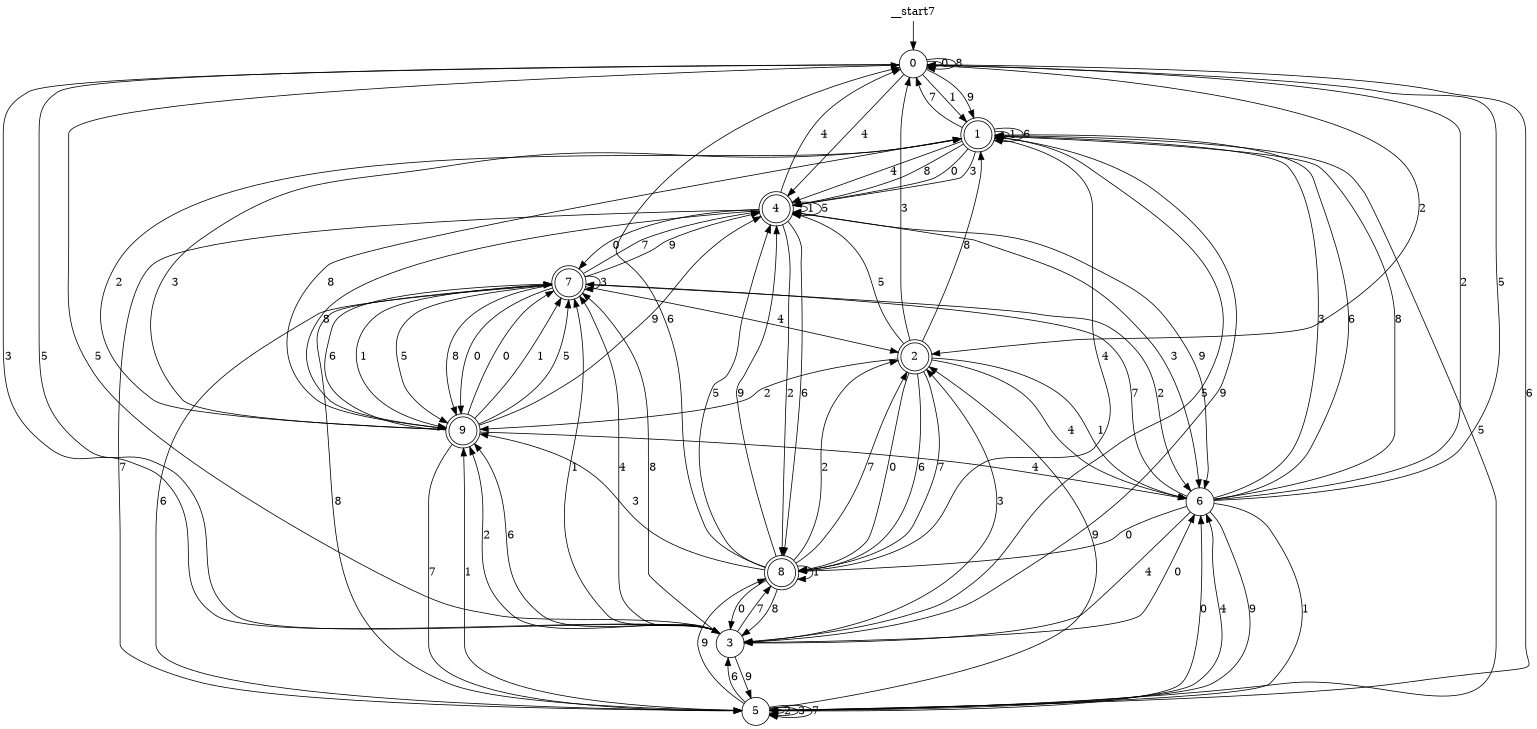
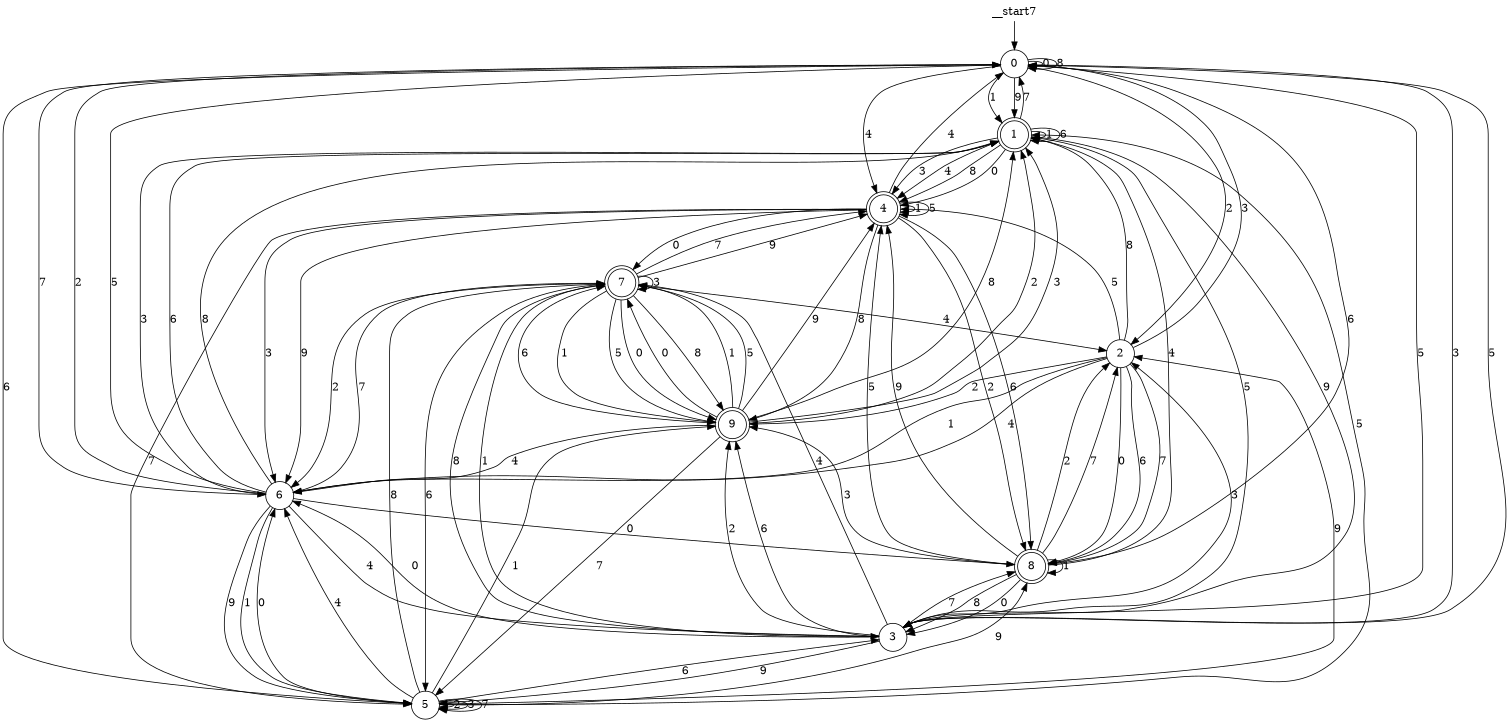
  digraph {
    node [shape=doublecircle]
    n1 [label=0 shape=circle]
    n2 [label=1]
-   n3 [label=2]
+   n3 [label=2 shape=circle]
    n4 [label=3 shape=circle]
    n5 [label=4]
    n6 [label=5 shape=circle]
    n7 [label=6 shape=circle]
    n8 [label=8]
    n9 [label=9]
    n10 [label=7]
    n11 [height=0 label=__start7 shape=none width=0]
    n1 -> n1 [label=0]
    n1 -> n1 [label=8]
    n1 -> n2 [label=1]
    n1 -> n2 [label=9]
    n1 -> n3 [label=2]
    n1 -> n4 [label=3]
    n1 -> n4 [label=5]
    n1 -> n5 [label=4]
    n1 -> n6 [label=6]
+   n1 -> n7 [label=7]
    n2 -> n1 [label=7]
    n2 -> n2 [label=1]
    n2 -> n2 [label=6]
    n2 -> n4 [label=5]
    n2 -> n4 [label=9]
    n2 -> n5 [label=0]
    n2 -> n5 [label=3]
    n2 -> n5 [label=4]
    n2 -> n5 [label=8]
    n3 -> n1 [label=3]
    n3 -> n2 [label=8]
    n3 -> n5 [label=5]
    n3 -> n7 [label=1]
    n3 -> n7 [label=4]
    n3 -> n8 [label=0]
    n3 -> n8 [label=6]
    n3 -> n8 [label=7]
    n3 -> n9 [label=2]
    n4 -> n1 [label=5]
    n4 -> n3 [label=3]
    n4 -> n6 [label=9]
    n4 -> n7 [label=0]
    n4 -> n8 [label=7]
    n4 -> n9 [label=2]
    n4 -> n9 [label=6]
    n4 -> n10 [label=1]
    n4 -> n10 [label=4]
    n4 -> n10 [label=8]
    n5 -> n1 [label=4]
    n5 -> n5 [label=1]
    n5 -> n5 [label=5]
    n5 -> n6 [label=7]
    n5 -> n7 [label=3]
    n5 -> n7 [label=9]
    n5 -> n8 [label=2]
    n5 -> n8 [label=6]
    n5 -> n9 [label=8]
    n5 -> n10 [label=0]
    n6 -> n2 [label=5]
    n6 -> n3 [label=9]
    n6 -> n4 [label=6]
    n6 -> n6 [label=2]
    n6 -> n6 [label=3]
    n6 -> n6 [label=7]
    n6 -> n7 [label=0]
    n6 -> n7 [label=4]
    n6 -> n8 [label=9]
    n6 -> n9 [label=1]
    n6 -> n10 [label=8]
    n7 -> n1 [label=2]
    n7 -> n1 [label=5]
    n7 -> n2 [label=3]
    n7 -> n2 [label=6]
    n7 -> n2 [label=8]
    n7 -> n4 [label=4]
    n7 -> n6 [label=1]
    n7 -> n6 [label=9]
    n7 -> n8 [label=0]
    n7 -> n10 [label=7]
    n8 -> n1 [label=6]
    n8 -> n2 [label=4]
    n8 -> n3 [label=2]
    n8 -> n3 [label=7]
    n8 -> n4 [label=0]
    n8 -> n4 [label=8]
    n8 -> n5 [label=5]
    n8 -> n5 [label=9]
    n8 -> n8 [label=1]
    n8 -> n9 [label=3]
    n9 -> n2 [label=2]
    n9 -> n2 [label=3]
    n9 -> n2 [label=8]
    n9 -> n5 [label=9]
    n9 -> n6 [label=7]
    n9 -> n7 [label=4]
    n9 -> n10 [label=0]
    n9 -> n10 [label=1]
    n9 -> n10 [label=5]
    n9 -> n10 [label=6]
    n10 -> n3 [label=4]
    n10 -> n5 [label=7]
    n10 -> n5 [label=9]
    n10 -> n6 [label=6]
    n10 -> n7 [label=2]
    n10 -> n9 [label=0]
    n10 -> n9 [label=1]
    n10 -> n9 [label=5]
    n10 -> n9 [label=8]
    n10 -> n10 [label=3]
    n11 -> n1
  }
